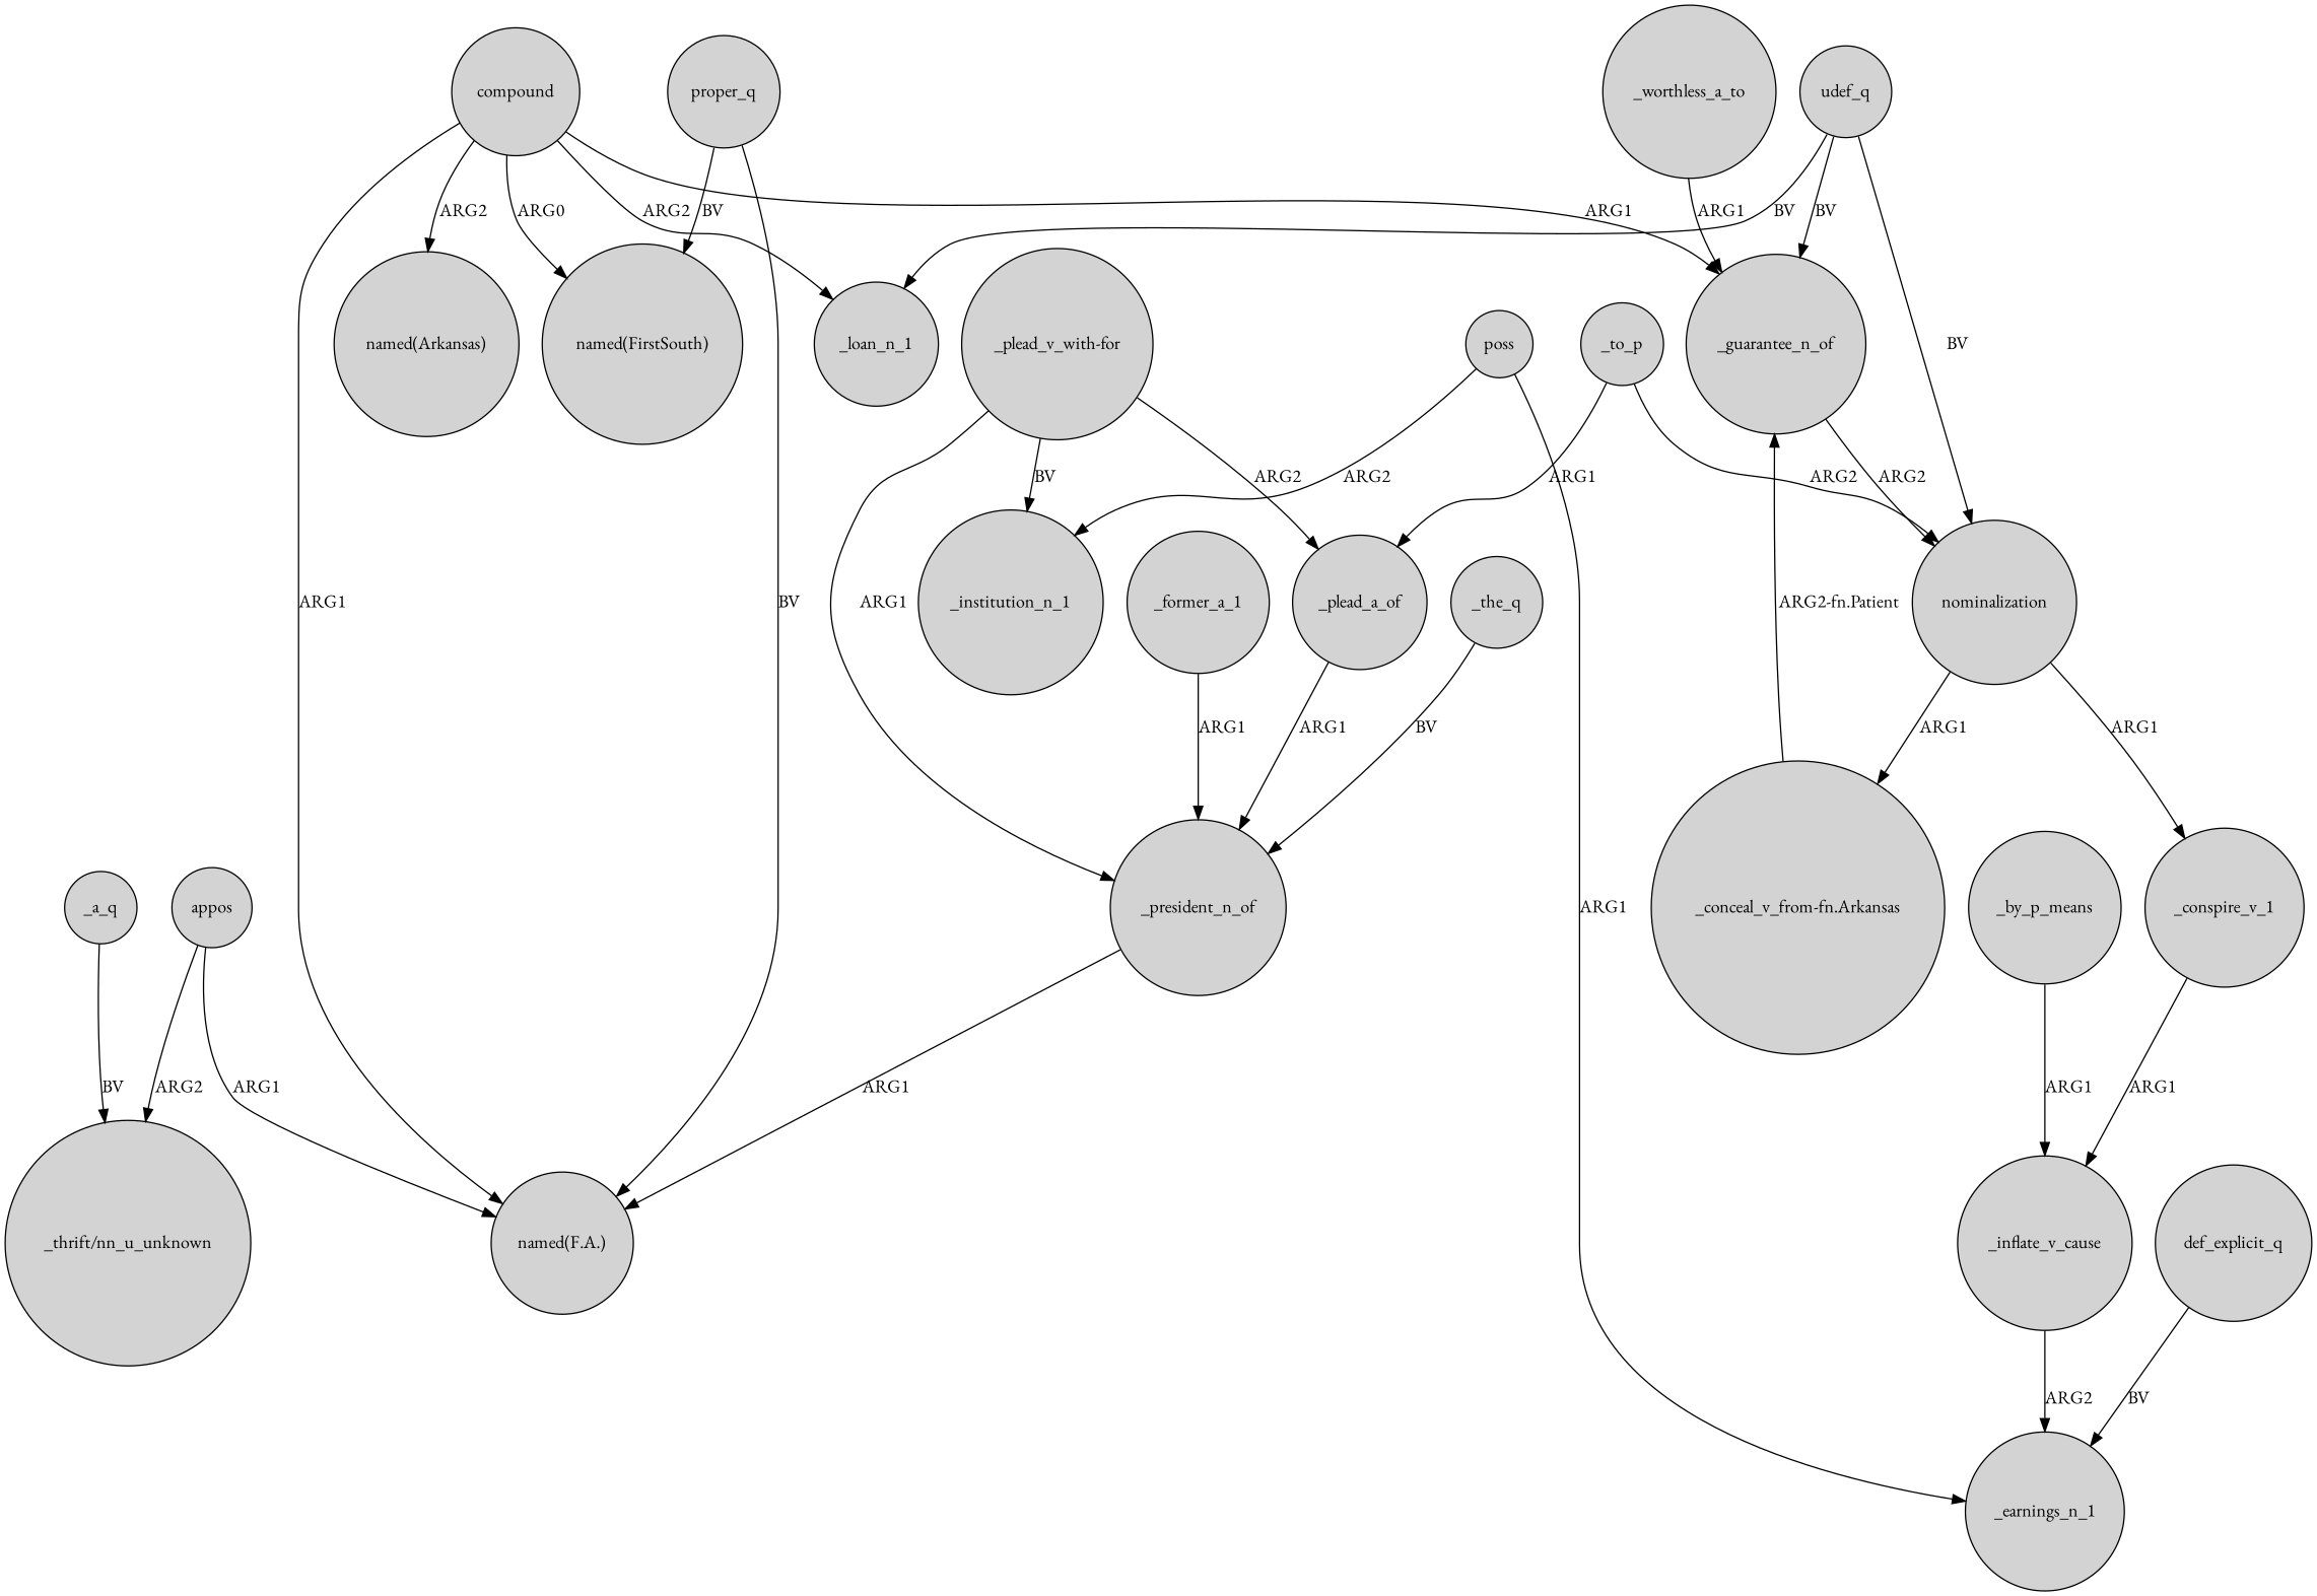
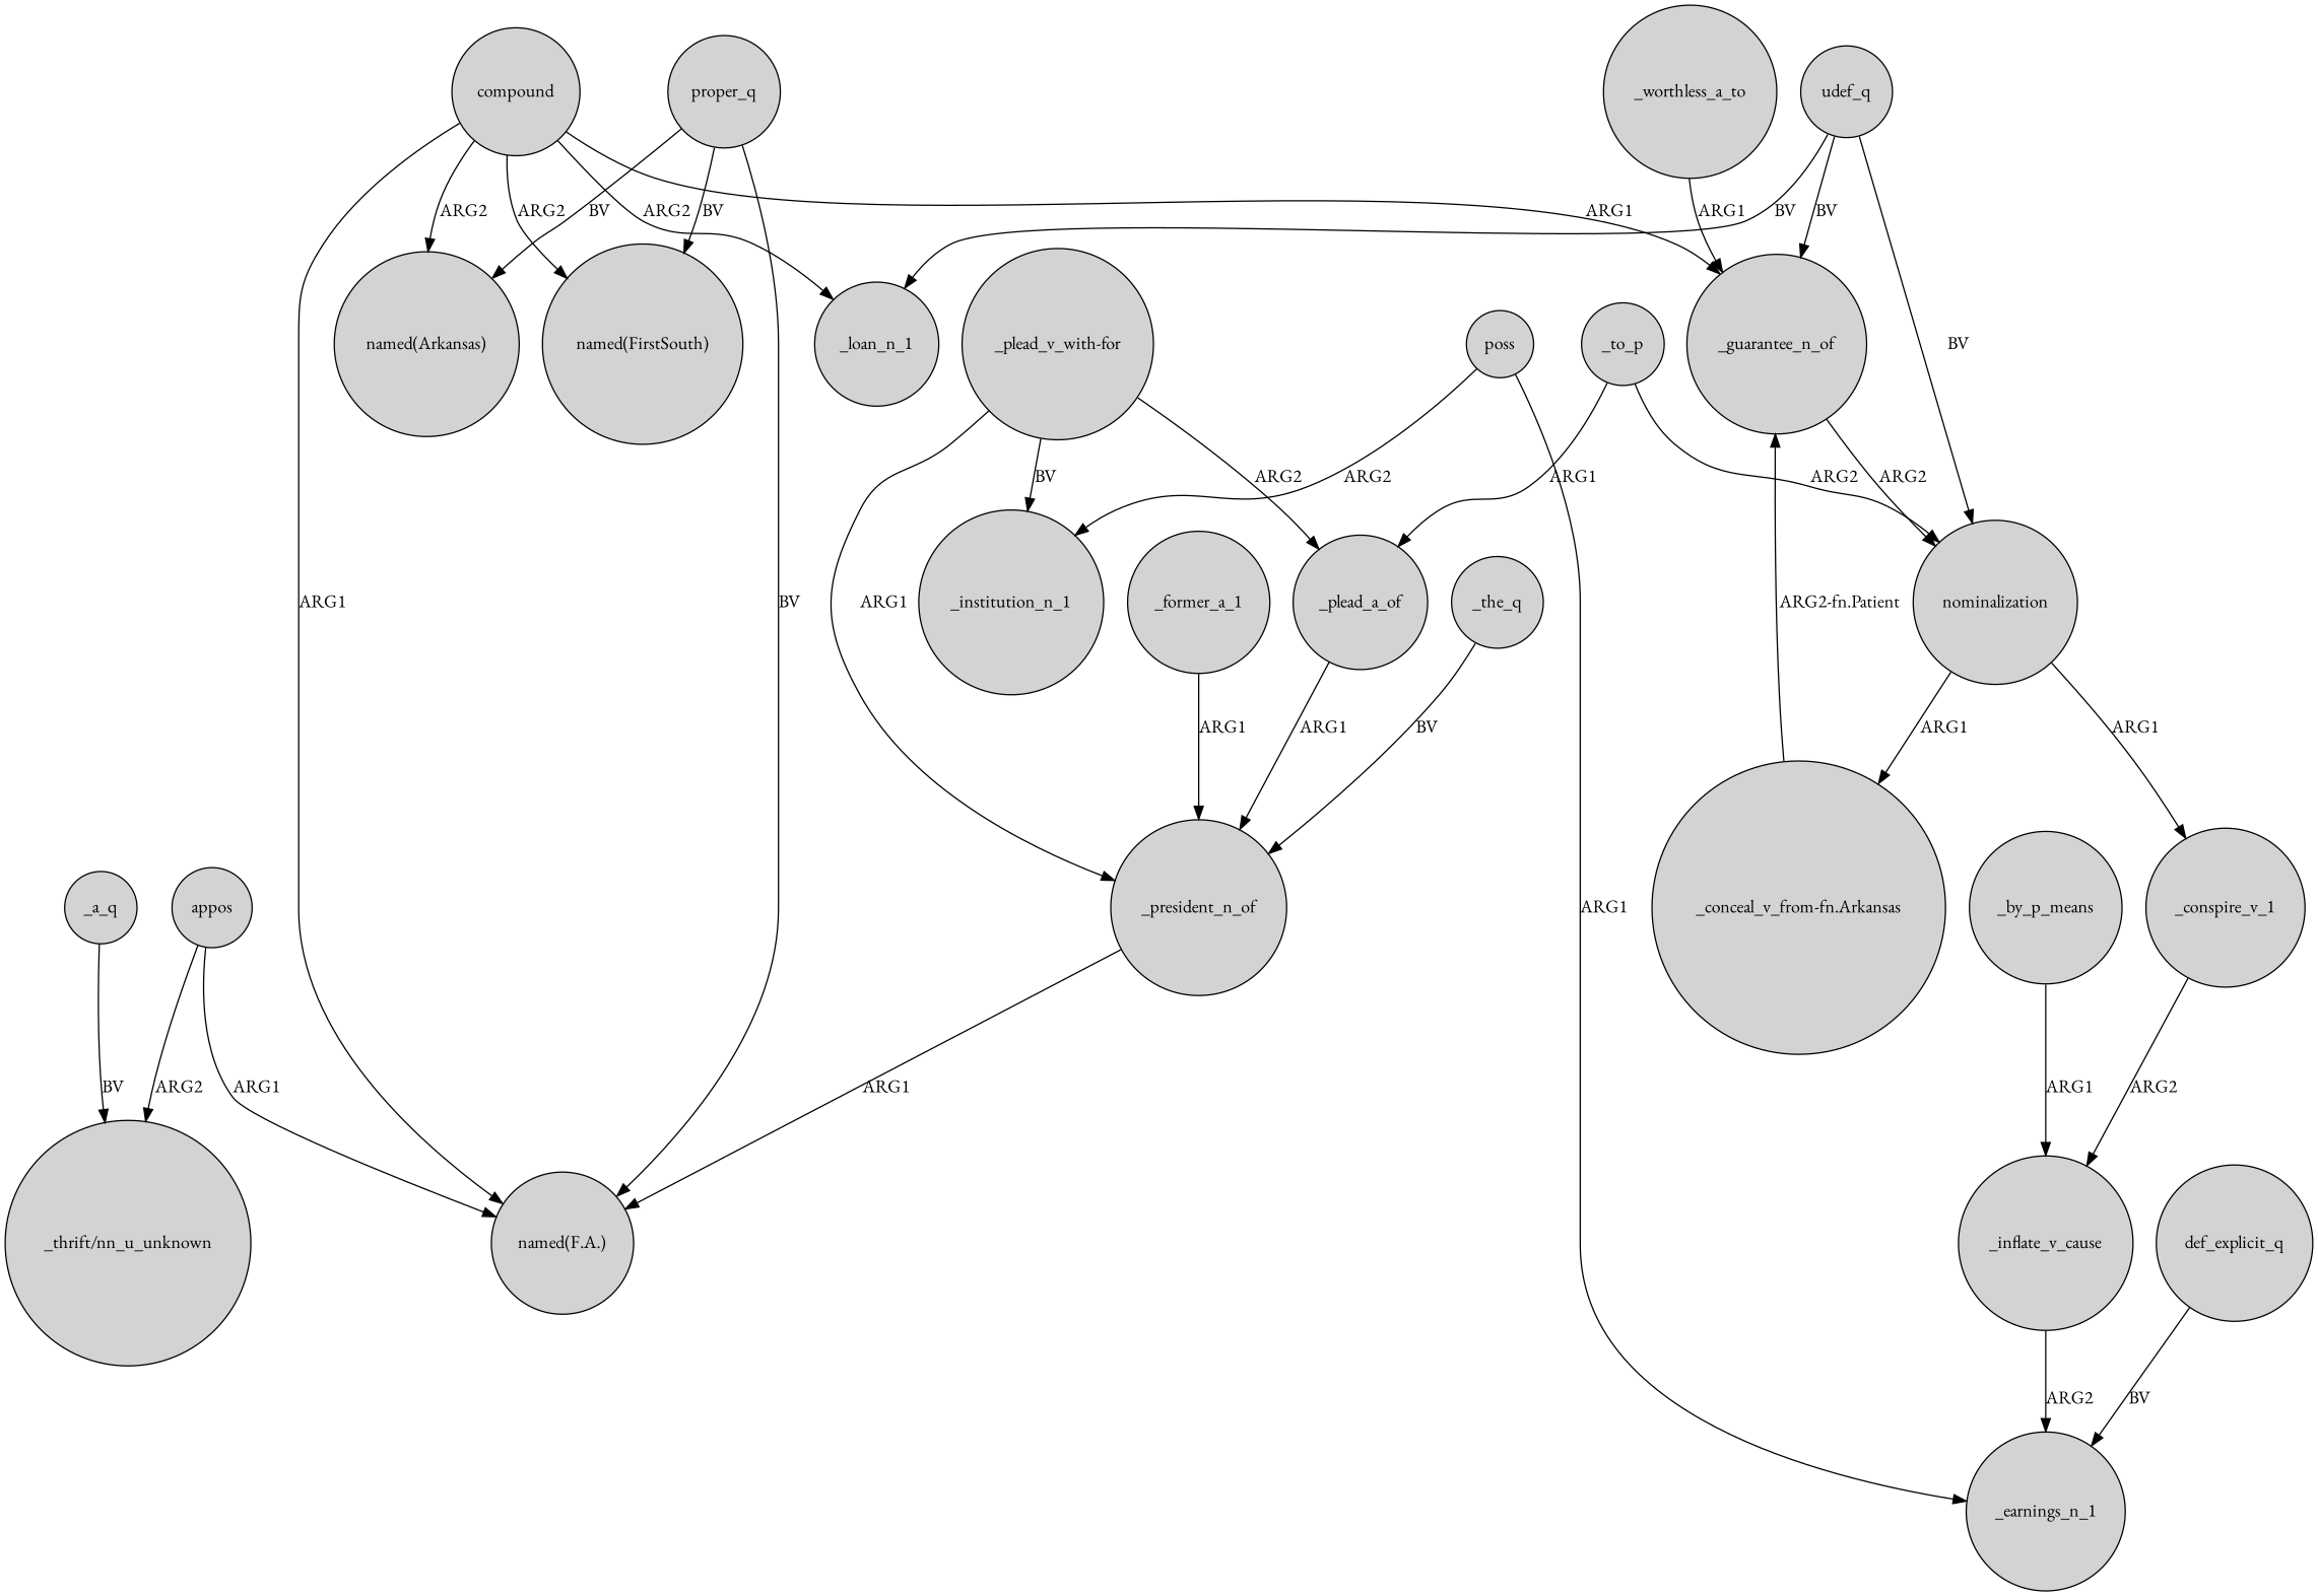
  digraph {
    fontname="EB Garamond"
    node [fontname="EB Garamond" shape=circle style=filled]
    edge [fontname="EB Garamond"]
    _former_a_1
    _president_n_of
    "named(F.A.)"
    _a_q
    "_thrift/nn_u_unknown"
    poss
    _institution_n_1
    _earnings_n_1
    _by_p_means
    _inflate_v_cause
    n11 [label="_conceal_v_from-fn.Arkansas"]
    nominalization
    _conspire_v_1
    _guarantee_n_of
    appos
    compound
    "named(Arkansas)"
    _loan_n_1
    "named(FirstSouth)"
    n20 [label=_plead_a_of]
    _to_p
    udef_q
    "_plead_v_with-for"
    _the_q
    _worthless_a_to
    proper_q
    def_explicit_q
    _former_a_1 -> _president_n_of [label=ARG1]
    _president_n_of -> "named(F.A.)" [label=ARG1]
    _a_q -> "_thrift/nn_u_unknown" [label=BV]
    poss -> _institution_n_1 [label=ARG2]
    poss -> _earnings_n_1 [label=ARG1]
    _by_p_means -> _inflate_v_cause [label=ARG1]
    _inflate_v_cause -> _earnings_n_1 [label=ARG2]
    n11 -> _guarantee_n_of [label="ARG2-fn.Patient"]
    nominalization -> n11 [label=ARG1]
    nominalization -> _conspire_v_1 [label=ARG1]
-   _conspire_v_1 -> _inflate_v_cause [label=ARG1]
+   _conspire_v_1 -> _inflate_v_cause [label=ARG2]
    _guarantee_n_of -> nominalization [label=ARG2]
    appos -> "named(F.A.)" [label=ARG1]
    appos -> "_thrift/nn_u_unknown" [label=ARG2]
    compound -> "named(F.A.)" [label=ARG1]
    compound -> _guarantee_n_of [label=ARG1]
    compound -> "named(Arkansas)" [label=ARG2]
    compound -> _loan_n_1 [label=ARG2]
-   compound -> "named(FirstSouth)" [label=ARG0]
+   compound -> "named(FirstSouth)" [label=ARG2]
    n20 -> _president_n_of [label=ARG1]
    _to_p -> nominalization [label=ARG2]
    _to_p -> n20 [label=ARG1]
    udef_q -> nominalization [label=BV]
    udef_q -> _guarantee_n_of [label=BV]
    udef_q -> _loan_n_1 [label=BV]
    "_plead_v_with-for" -> _president_n_of [label=ARG1]
    "_plead_v_with-for" -> _institution_n_1 [label=BV]
    "_plead_v_with-for" -> n20 [label=ARG2]
    _the_q -> _president_n_of [label=BV]
    _worthless_a_to -> _guarantee_n_of [label=ARG1]
    proper_q -> "named(F.A.)" [label=BV]
+   proper_q -> "named(Arkansas)" [label=BV]
    proper_q -> "named(FirstSouth)" [label=BV]
    def_explicit_q -> _earnings_n_1 [label=BV]
  }
